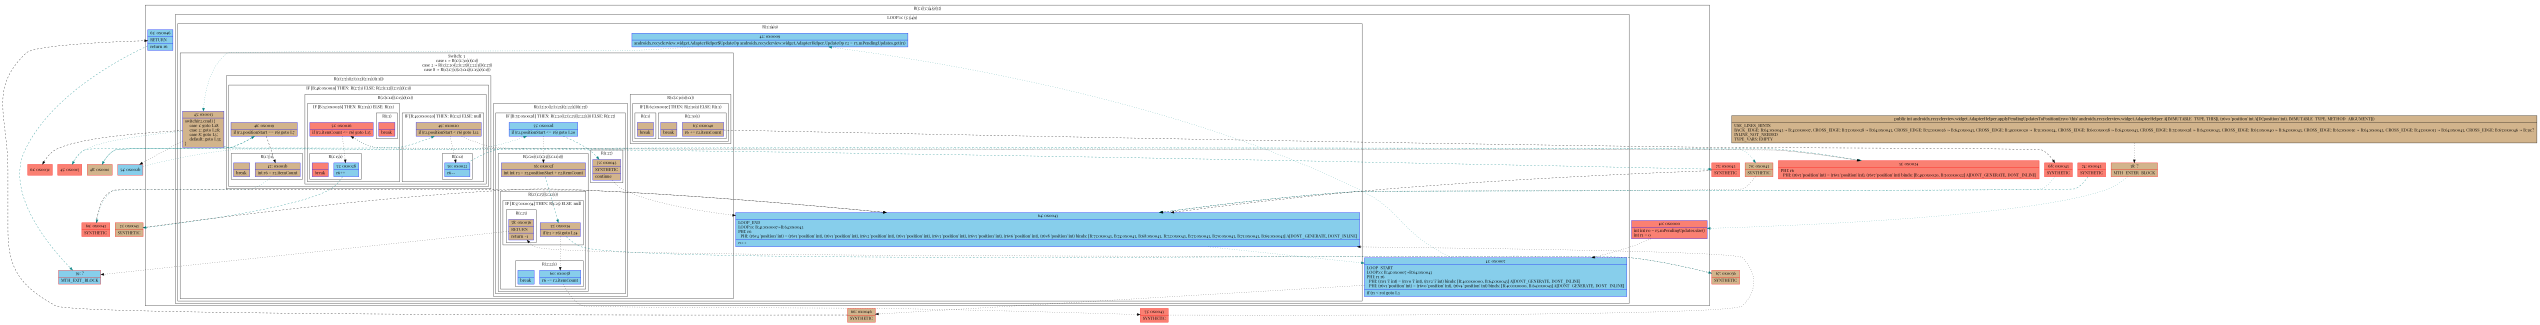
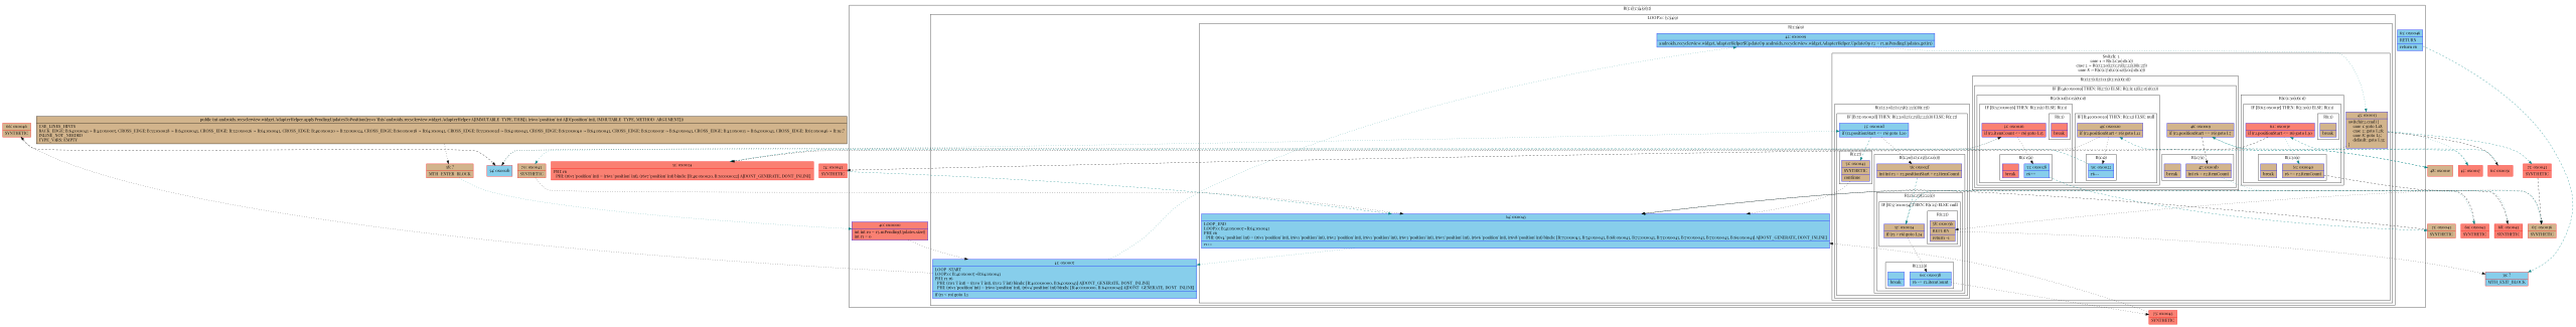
  digraph {
    fontname="Playfair Display"
    node [color=blue fillcolor=tan fontname="Playfair Display" shape=record style=filled]
    edge [color=black fontname="Playfair Display" style=dotted]
    n1 [label="{63\:\ 0x0040|r6 += r2.itemCount\l}"]
    n2 [label="{|break\l}"]
    n3 [label="{|break\l}"]
+   n4 [fillcolor=salmon label="{62\:\ 0x003e|if (r2.positionStart \<= r6) goto L30\l}"]
    n5 [label="{58\:\ 0x0036|RETURN\l|return \-1\l}"]
    n6 [label="{57\:\ 0x0034|if (r3 \> r6) goto L24\l}"]
    n7 [fillcolor=skyblue label="{60\:\ 0x0038|r6 \-= r2.itemCount\l}"]
    n8 [fillcolor=skyblue label="{|break\l}"]
    n9 [label="{56\:\ 0x002f|int int r3 = r2.positionStart + r2.itemCount\l}"]
    n10 [label="{72\:\ 0x0043|SYNTHETIC\l|continue\l}"]
    n11 [fillcolor=skyblue label="{55\:\ 0x002d|if (r2.positionStart \<= r6) goto L20\l}"]
    n12 [label="{47\:\ 0x001b|int r6 = r2.itemCount\l}"]
    n13 [label="{|break\l}"]
    n14 [fillcolor=skyblue label="{50\:\ 0x0022|r6\-\-\l}"]
    n15 [label="{49\:\ 0x0020|if (r2.positionStart \< r6) goto L12\l}"]
    n16 [fillcolor=skyblue label="{53\:\ 0x0028|r6++\l}"]
    n17 [fillcolor=salmon label="{|break\l}"]
    n18 [fillcolor=salmon label="{|break\l}"]
    n19 [fillcolor=salmon label="{52\:\ 0x0026|if (r2.itemCount \<= r6) goto L15\l}"]
    n20 [label="{46\:\ 0x0019|if (r2.positionStart == r6) goto L7\l}"]
    n21 [label="{43\:\ 0x0013|switch(r2.cmd) \{\l    case 1: goto L28;\l    case 2: goto L28;\l    case 8: goto L5;\l    default: goto L33;\l\}\l}"]
    n22 [fillcolor=skyblue label="{42\:\ 0x0009|androidx.recyclerview.widget.AdapterHelper$UpdateOp androidx.recyclerview.widget.AdapterHelper.UpdateOp r2 = r5.mPendingUpdates.get(r1)\l}"]
    n23 [fillcolor=skyblue label="{64\:\ 0x0043|LOOP_END\lLOOP:0: B:41:0x0007\-\>B:64:0x0043\lPHI: r6 \l  PHI: (r6v4 'position' int) = (r6v1 'position' int), (r6v1 'position' int), (r6v2 'position' int), (r6v1 'position' int), (r6v3 'position' int), (r6v5 'position' int), (r6v6 'position' int), (r6v8 'position' int) binds: [B:75:0x0043, B:74:0x0043, B:68:0x0043, B:72:0x0043, B:73:0x0043, B:70:0x0043, B:71:0x0043, B:69:0x0043] A[DONT_GENERATE, DONT_INLINE]\l|r1++\l}"]
    n24 [fillcolor=skyblue label="{41\:\ 0x0007|LOOP_START\lLOOP:0: B:41:0x0007\-\>B:64:0x0043\lPHI: r1 r6 \l  PHI: (r1v1 'i' int) = (r1v0 'i' int), (r1v2 'i' int) binds: [B:40:0x0000, B:64:0x0043] A[DONT_GENERATE, DONT_INLINE]\l  PHI: (r6v1 'position' int) = (r6v0 'position' int), (r6v4 'position' int) binds: [B:40:0x0000, B:64:0x0043] A[DONT_GENERATE, DONT_INLINE]\l|if (r1 \< r0) goto L3\l}"]
    n25 [fillcolor=salmon label="{40\:\ 0x0000|int int r0 = r5.mPendingUpdates.size()\lint r1 = 0\l}"]
    n26 [fillcolor=skyblue label="{65\:\ 0x0046|RETURN\l|return r6\l}"]
    n27 [color=red fillcolor=salmon label="{68\:\ 0x0043|SYNTHETIC\l}"]
    n28 [color=red fillcolor=salmon label="{74\:\ 0x0043|SYNTHETIC\l}"]
    n29 [color=red fillcolor=skyblue label="{39\:\ ?|MTH_EXIT_BLOCK\l}"]
    n30 [color=red label="{67\:\ 0x0036|SYNTHETIC\l}"]
    n31 [color=red fillcolor=salmon label="{73\:\ 0x0043|SYNTHETIC\l}"]
    n32 [color=red fillcolor=salmon label="{69\:\ 0x0043|SYNTHETIC\l}"]
    n33 [color=red fillcolor=salmon label="{51\:\ 0x0024|PHI: r6 \l  PHI: (r6v5 'position' int) = (r6v1 'position' int), (r6v7 'position' int) binds: [B:49:0x0020, B:50:0x0022] A[DONT_GENERATE, DONT_INLINE]\l}"]
    n34 [color=red label="{71\:\ 0x0043|SYNTHETIC\l}"]
    n35 [color=red label="{70\:\ 0x0043|SYNTHETIC\l}"]
    n36 [color=red label="{48\:\ 0x001e}"]
    n37 [color=red fillcolor=salmon label="{45\:\ 0x0017}"]
    n38 [color=red fillcolor=skyblue label="{54\:\ 0x002b}"]
    n39 [color=red fillcolor=salmon label="{61\:\ 0x003c}"]
    n40 [color=red fillcolor=salmon label="{75\:\ 0x0043|SYNTHETIC\l}"]
    n41 [color=red label="{66\:\ 0x0046|SYNTHETIC\l}"]
    n42 [color=red label="{38\:\ ?|MTH_ENTER_BLOCK\l}"]
    n43 [label="{public int androidx.recyclerview.widget.AdapterHelper.applyPendingUpdatesToPosition((r5v0 'this' androidx.recyclerview.widget.AdapterHelper A[IMMUTABLE_TYPE, THIS]), (r6v0 'position' int A[D('position' int), IMMUTABLE_TYPE, METHOD_ARGUMENT]))  | USE_LINES_HINTS\lBACK_EDGE: B:64:0x0043 \-\> B:41:0x0007, CROSS_EDGE: B:53:0x0028 \-\> B:64:0x0043, CROSS_EDGE: B:52:0x0026 \-\> B:64:0x0043, CROSS_EDGE: B:49:0x0020 \-\> B:51:0x0024, CROSS_EDGE: B:60:0x0038 \-\> B:64:0x0043, CROSS_EDGE: B:55:0x002d \-\> B:64:0x0043, CROSS_EDGE: B:63:0x0040 \-\> B:64:0x0043, CROSS_EDGE: B:62:0x003e \-\> B:64:0x0043, CROSS_EDGE: B:43:0x0013 \-\> B:64:0x0043, CROSS_EDGE: B:65:0x0046 \-\> B:39:?\lINLINE_NOT_NEEDED\lTYPE_VARS: EMPTY\l}" color=""]
    subgraph cluster_1 {
      label="R(3:1|(3:3|4|9)|35)"
      n25
      n26
      subgraph cluster_2 {
        label="LOOP:0: (3:3|4|9)"
        n24
        subgraph cluster_3 {
          label="R(3:3|4|9)"
          n22
          n23
          subgraph cluster_4 {
            label="Switch: 3\n case 1 -> R(1:(2:30|1)(1:1))\n case 2 -> R(1:(2:20|(2:(1:25)|(2:22|1)))(1:27))\n case 8 -> R(1:(2:7|1)(2:(1:12)|(2:15|1)(1:1)))"
            n21
            subgraph cluster_5 {
              label="R(1:(2:30|1)(1:1))"
              subgraph cluster_6 {
                label="IF [B:62:0x003e] THEN: R(2:30|1) ELSE: R(1:1)"
+               n4
                subgraph cluster_7 {
                  label="R(2:30|1)"
                  n1
                  n2
                }
                subgraph cluster_8 {
                  label="R(1:1)"
                  n3
                }
              }
            }
            subgraph cluster_9 {
              label="R(1:(2:20|(2:(1:25)|(2:22|1)))(1:27))"
              subgraph cluster_10 {
                label="IF [B:55:0x002d] THEN: R(2:20|(2:(1:25)|(2:22|1))) ELSE: R(1:27)"
                n11
                subgraph cluster_11 {
                  label="R(2:20|(2:(1:25)|(2:22|1)))"
                  n9
                  subgraph cluster_12 {
                    label="R(2:(1:25)|(2:22|1))"
                    subgraph cluster_13 {
                      label="IF [B:57:0x0034] THEN: R(1:25) ELSE: null"
                      n6
                      subgraph cluster_14 {
                        label="R(1:25)"
                        n5
                      }
                    }
                    subgraph cluster_15 {
                      label="R(2:22|1)"
                      n7
                      n8
                    }
                  }
                }
                subgraph cluster_16 {
                  label="R(1:27)"
                  n10
                }
              }
            }
            subgraph cluster_17 {
              label="R(1:(2:7|1)(2:(1:12)|(2:15|1)(1:1)))"
              subgraph cluster_18 {
                label="IF [B:46:0x0019] THEN: R(2:7|1) ELSE: R(2:(1:12)|(2:15|1)(1:1))"
                n20
                subgraph cluster_19 {
                  label="R(2:7|1)"
                  n12
                  n13
                }
                subgraph cluster_20 {
                  label="R(2:(1:12)|(2:15|1)(1:1))"
                  subgraph cluster_21 {
                    label="IF [B:49:0x0020] THEN: R(1:12) ELSE: null"
                    n15
                    subgraph cluster_22 {
                      label="R(1:12)"
                      n14
                    }
                  }
                  subgraph cluster_23 {
                    label="IF [B:52:0x0026] THEN: R(2:15|1) ELSE: R(1:1)"
                    n19
                    subgraph cluster_24 {
                      label="R(2:15|1)"
                      n16
                      n17
                    }
                    subgraph cluster_25 {
                      label="R(1:1)"
                      n18
                    }
                  }
                }
              }
            }
          }
        }
      }
    }
    n1 -> n27 [style=dashed]
+   n4 -> n1 [color=teal]
+   n4 -> n28 [style=dashed]
    n5 -> n29
    n6 -> n7
    n6 -> n30 [color=teal style=dashed]
    n7 -> n31
    n9 -> n6 [color=teal style=dashed]
    n10 -> n23
    n11 -> n9
    n11 -> n10 [color=teal style=dashed]
    n12 -> n32 [color=teal]
    n14 -> n33 [color=teal style=dashed]
    n15 -> n14
    n15 -> n33
    n16 -> n34 [color=teal style=dashed]
    n19 -> n16
    n19 -> n35 [color=teal]
    n20 -> n12 [style=dashed]
    n20 -> n36 [color=teal style=dashed]
    n21 -> n37 [color=teal]
    n21 -> n38
    n21 -> n39 [style=dashed]
    n21 -> n40 [color=teal style=dashed]
    n22 -> n21 [color=teal]
    n23 -> n24 [color=teal]
    n24 -> n22 [color=teal]
    n24 -> n41
    n25 -> n24
    n26 -> n29 [color=teal style=dashed]
    n27 -> n23 [color=teal]
    n28 -> n23 [color=teal style=dashed]
    n30 -> n5
    n31 -> n23
    n32 -> n23 [style=dashed]
    n33 -> n19
    n34 -> n23 [style=dashed]
    n35 -> n23
    n36 -> n15 [color=teal style=dashed]
    n37 -> n20 [color=teal style=dashed]
    n38 -> n11 [color=teal]
-   n40 -> n23 [style=dashed]
-   n41 -> n26 [style=dashed]
+   n39 -> n4 [color=teal style=dashed]
+   n40 -> n30 [style=dashed]
+   n41 -> n38 [style=dashed]
    n42 -> n25 [color=teal]
    n43 -> n42
  }
